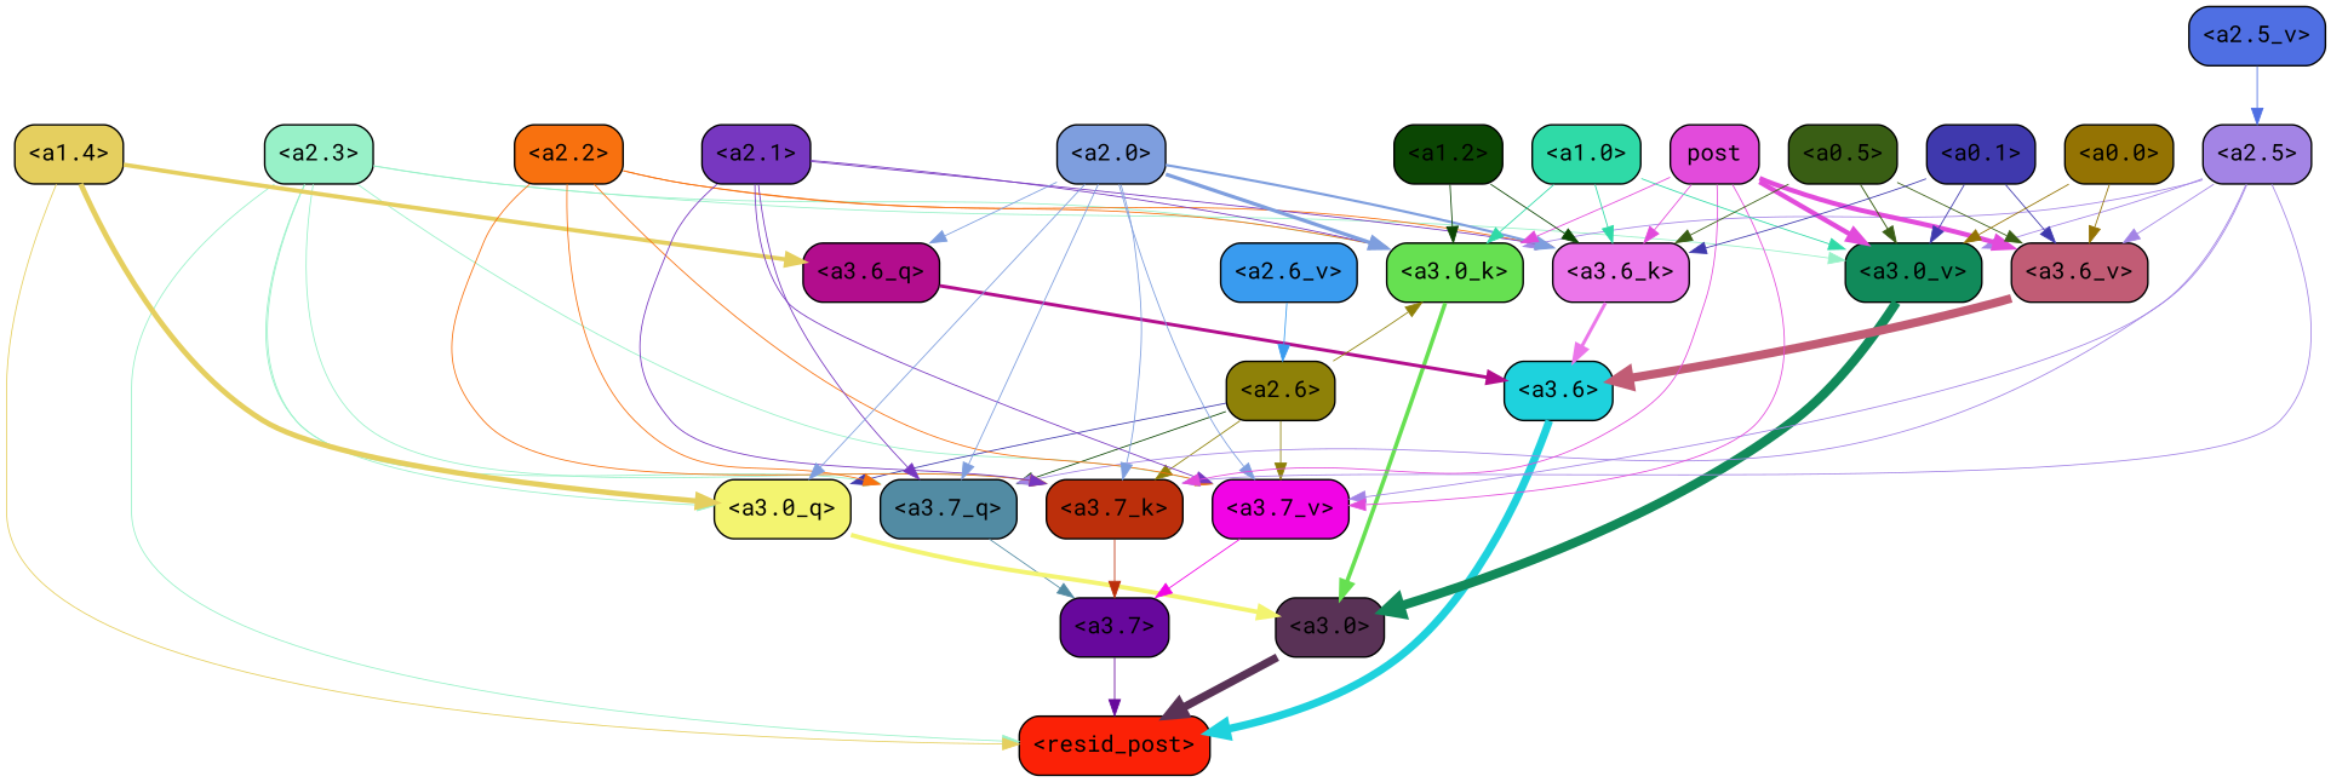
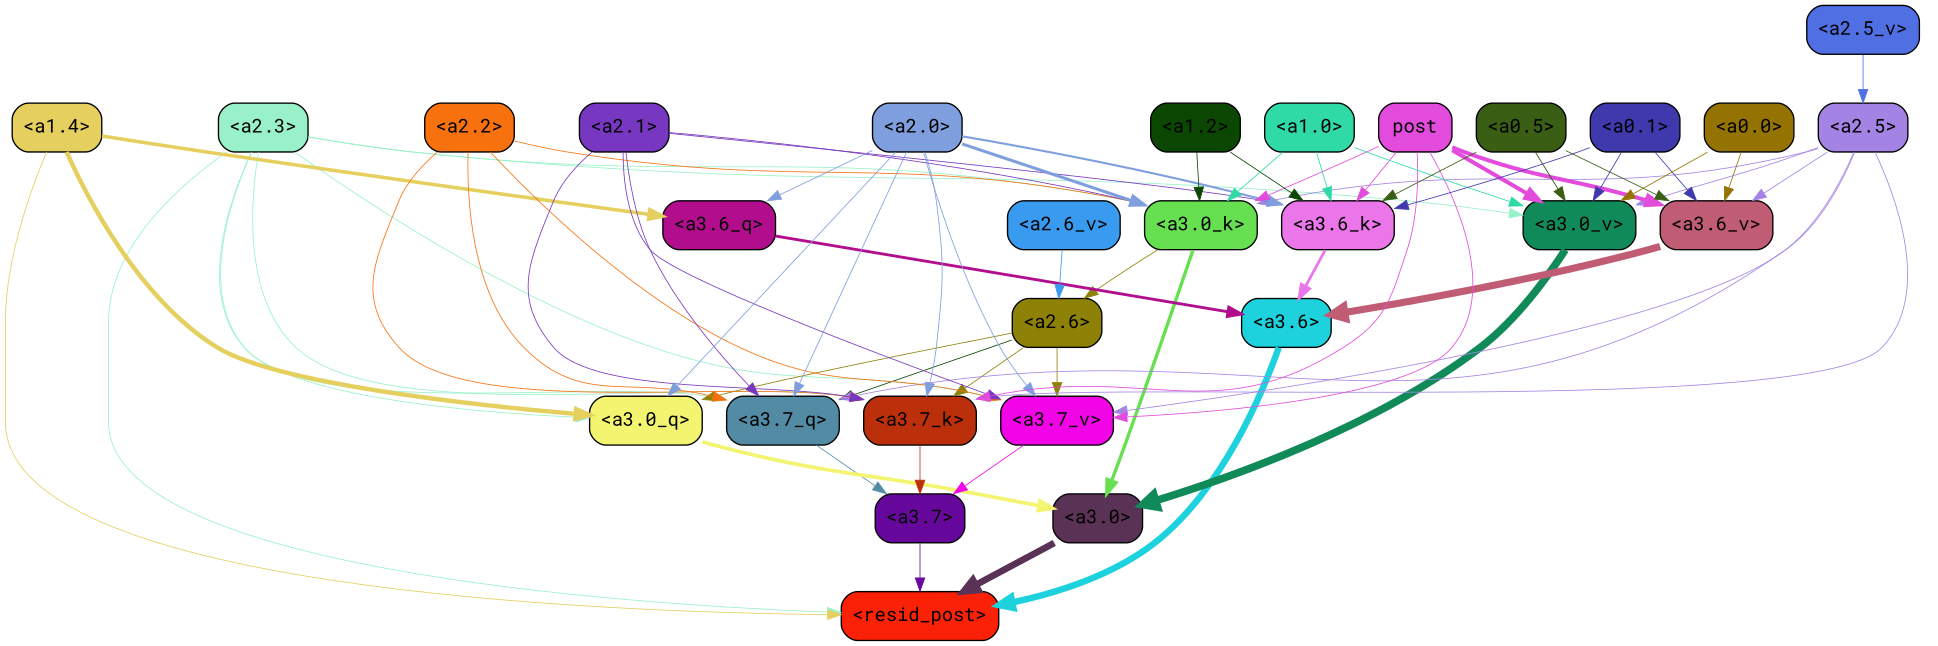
  strict digraph {
    fontname="Roboto Mono"
    splines=true
    node [color=black fontname="Roboto Mono" shape=box style="filled, rounded"]
    edge [color="#98f1c8" fontname="Roboto Mono" penwidth=0.6]
    "<a3.7>" [fillcolor="#67089c"]
    "<resid_post>" [fillcolor="#fb2106"]
    "<a3.6>" [fillcolor="#1ed2dd"]
    "<a3.0>" [fillcolor="#593256"]
    "<a2.3>" [fillcolor="#98f1c8"]
    "<a3.7_q>" [fillcolor="#528ba3"]
    "<a3.0_q>" [fillcolor="#f3f470"]
    "<a3.7_k>" [fillcolor="#bc2f0b"]
    "<a3.0_k>" [fillcolor="#66e051"]
    "<a3.7_v>" [fillcolor="#f104e5"]
    "<a3.0_v>" [fillcolor="#118a5a"]
    "<a1.4>" [fillcolor="#e5cf5f"]
    "<a3.6_q>" [fillcolor="#b20d8d"]
    "<a3.6_k>" [fillcolor="#eb76ea"]
    "<a3.6_v>" [fillcolor="#c15c75"]
    "<a2.6>" [fillcolor="#8e8108"]
    "<a2.5>" [fillcolor="#a384e5"]
    "<a2.2>" [fillcolor="#f8710f"]
    "<a2.1>" [fillcolor="#7737c0"]
    "<a2.0>" [fillcolor="#7e9ede"]
    n21 [fillcolor="#e24bdb" label=post]
    "<a1.2>" [fillcolor="#0b4603"]
    "<a1.0>" [fillcolor="#2fdaa7"]
    "<a0.5>" [fillcolor="#395e14"]
    "<a0.1>" [fillcolor="#3f39ad"]
    "<a0.0>" [fillcolor="#947303"]
    "<a2.6_v>" [fillcolor="#399bef"]
    "<a2.5_v>" [fillcolor="#4f6fe3"]
    "<a3.7>" -> "<resid_post>" [color="#67089c"]
    "<a3.6>" -> "<resid_post>" [color="#1ed2dd" penwidth=4.753257989883423]
    "<a3.0>" -> "<resid_post>" [color="#593256" penwidth=4.90053927898407]
    "<a2.3>" -> "<resid_post>"
    "<a2.3>" -> "<a3.7_q>"
    "<a2.3>" -> "<a3.0_q>"
    "<a2.3>" -> "<a3.7_k>"
    "<a2.3>" -> "<a3.0_k>"
    "<a2.3>" -> "<a3.7_v>"
    "<a2.3>" -> "<a3.0_v>"
    "<a3.7_q>" -> "<a3.7>" [color="#528ba3"]
    "<a3.0_q>" -> "<a3.0>" [color="#f3f470" penwidth=2.7421876192092896]
    "<a3.7_k>" -> "<a3.7>" [color="#bc2f0b"]
    "<a3.0_k>" -> "<a3.0>" [color="#66e051" penwidth=2.476402521133423]
    "<a3.7_v>" -> "<a3.7>" [color="#f104e5"]
    "<a3.0_v>" -> "<a3.0>" [color="#118a5a" penwidth=5.652270674705505]
    "<a1.4>" -> "<resid_post>" [color="#e5cf5f"]
    "<a1.4>" -> "<a3.0_q>" [color="#e5cf5f" penwidth=3.2779015004634857]
    "<a1.4>" -> "<a3.6_q>" [color="#e5cf5f" penwidth=2.6043437719345093]
    "<a3.6_q>" -> "<a3.6>" [color="#b20d8d" penwidth=2.091020345687866]
    "<a3.6_k>" -> "<a3.6>" [color="#eb76ea" penwidth=2.048597991466522]
    "<a3.6_v>" -> "<a3.6>" [color="#c15c75" penwidth=5.2550448179244995]
    "<a2.6>" -> "<a3.7_q>" [color="#0b4603"]
-   "<a2.6>" -> "<a3.0_q>" [color="#3f39ad"]
+   "<a2.6>" -> "<a3.0_q>" [color="#8e8108"]
    "<a2.6>" -> "<a3.7_k>" [color="#8e8108"]
-   "<a2.6>" -> "<a3.0_k>" [color="#8e8108"]
+   "<a3.0_k>" -> "<a2.6>" [color="#8e8108"]
    "<a2.6>" -> "<a3.7_v>" [color="#8e8108"]
    "<a2.5>" -> "<a3.7_q>" [color="#a384e5"]
    "<a2.5>" -> "<a3.7_k>" [color="#a384e5"]
    "<a2.5>" -> "<a3.0_k>" [color="#a384e5"]
    "<a2.5>" -> "<a3.7_v>" [color="#a384e5"]
    "<a2.5>" -> "<a3.0_v>" [color="#a384e5"]
    "<a2.5>" -> "<a3.6_v>" [color="#a384e5"]
    "<a2.2>" -> "<a3.7_q>" [color="#f8710f"]
    "<a2.2>" -> "<a3.7_k>" [color="#f8710f"]
    "<a2.2>" -> "<a3.0_k>" [color="#f8710f"]
    "<a2.2>" -> "<a3.7_v>" [color="#f8710f"]
-   "<a2.2>" -> "<a3.6_k>" [color="#f8710f"]
    "<a2.1>" -> "<a3.7_q>" [color="#7737c0"]
    "<a2.1>" -> "<a3.7_k>" [color="#7737c0"]
    "<a2.1>" -> "<a3.0_k>" [color="#7737c0"]
    "<a2.1>" -> "<a3.7_v>" [color="#7737c0"]
    "<a2.1>" -> "<a3.6_k>" [color="#7737c0"]
    "<a2.0>" -> "<a3.7_q>" [color="#7e9ede"]
    "<a2.0>" -> "<a3.0_q>" [color="#7e9ede"]
    "<a2.0>" -> "<a3.7_k>" [color="#7e9ede"]
    "<a2.0>" -> "<a3.0_k>" [color="#7e9ede" penwidth=2.2551413774490356]
    "<a2.0>" -> "<a3.7_v>" [color="#7e9ede"]
    "<a2.0>" -> "<a3.6_q>" [color="#7e9ede"]
    "<a2.0>" -> "<a3.6_k>" [color="#7e9ede" penwidth=1.5290023684501648]
    n21 -> "<a3.7_k>" [color="#e24bdb"]
    n21 -> "<a3.0_k>" [color="#e24bdb"]
    n21 -> "<a3.7_v>" [color="#e24bdb"]
    n21 -> "<a3.0_v>" [color="#e24bdb" penwidth=2.972973108291626]
    n21 -> "<a3.6_k>" [color="#e24bdb"]
    n21 -> "<a3.6_v>" [color="#e24bdb" penwidth=2.9556376338005066]
    "<a1.2>" -> "<a3.0_k>" [color="#0b4603"]
    "<a1.2>" -> "<a3.6_k>" [color="#0b4603"]
    "<a1.0>" -> "<a3.0_k>" [color="#2fdaa7"]
    "<a1.0>" -> "<a3.0_v>" [color="#2fdaa7"]
    "<a1.0>" -> "<a3.6_k>" [color="#2fdaa7"]
    "<a0.5>" -> "<a3.0_v>" [color="#395e14" penwidth=0.6790935099124908]
    "<a0.5>" -> "<a3.6_k>" [color="#395e14"]
    "<a0.5>" -> "<a3.6_v>" [color="#395e14"]
    "<a0.1>" -> "<a3.0_v>" [color="#3f39ad"]
    "<a0.1>" -> "<a3.6_k>" [color="#3f39ad"]
    "<a0.1>" -> "<a3.6_v>" [color="#3f39ad"]
    "<a0.0>" -> "<a3.0_v>" [color="#947303"]
    "<a0.0>" -> "<a3.6_v>" [color="#947303"]
    "<a2.6_v>" -> "<a2.6>" [color="#399bef"]
    "<a2.5_v>" -> "<a2.5>" [color="#4f6fe3"]
  }
